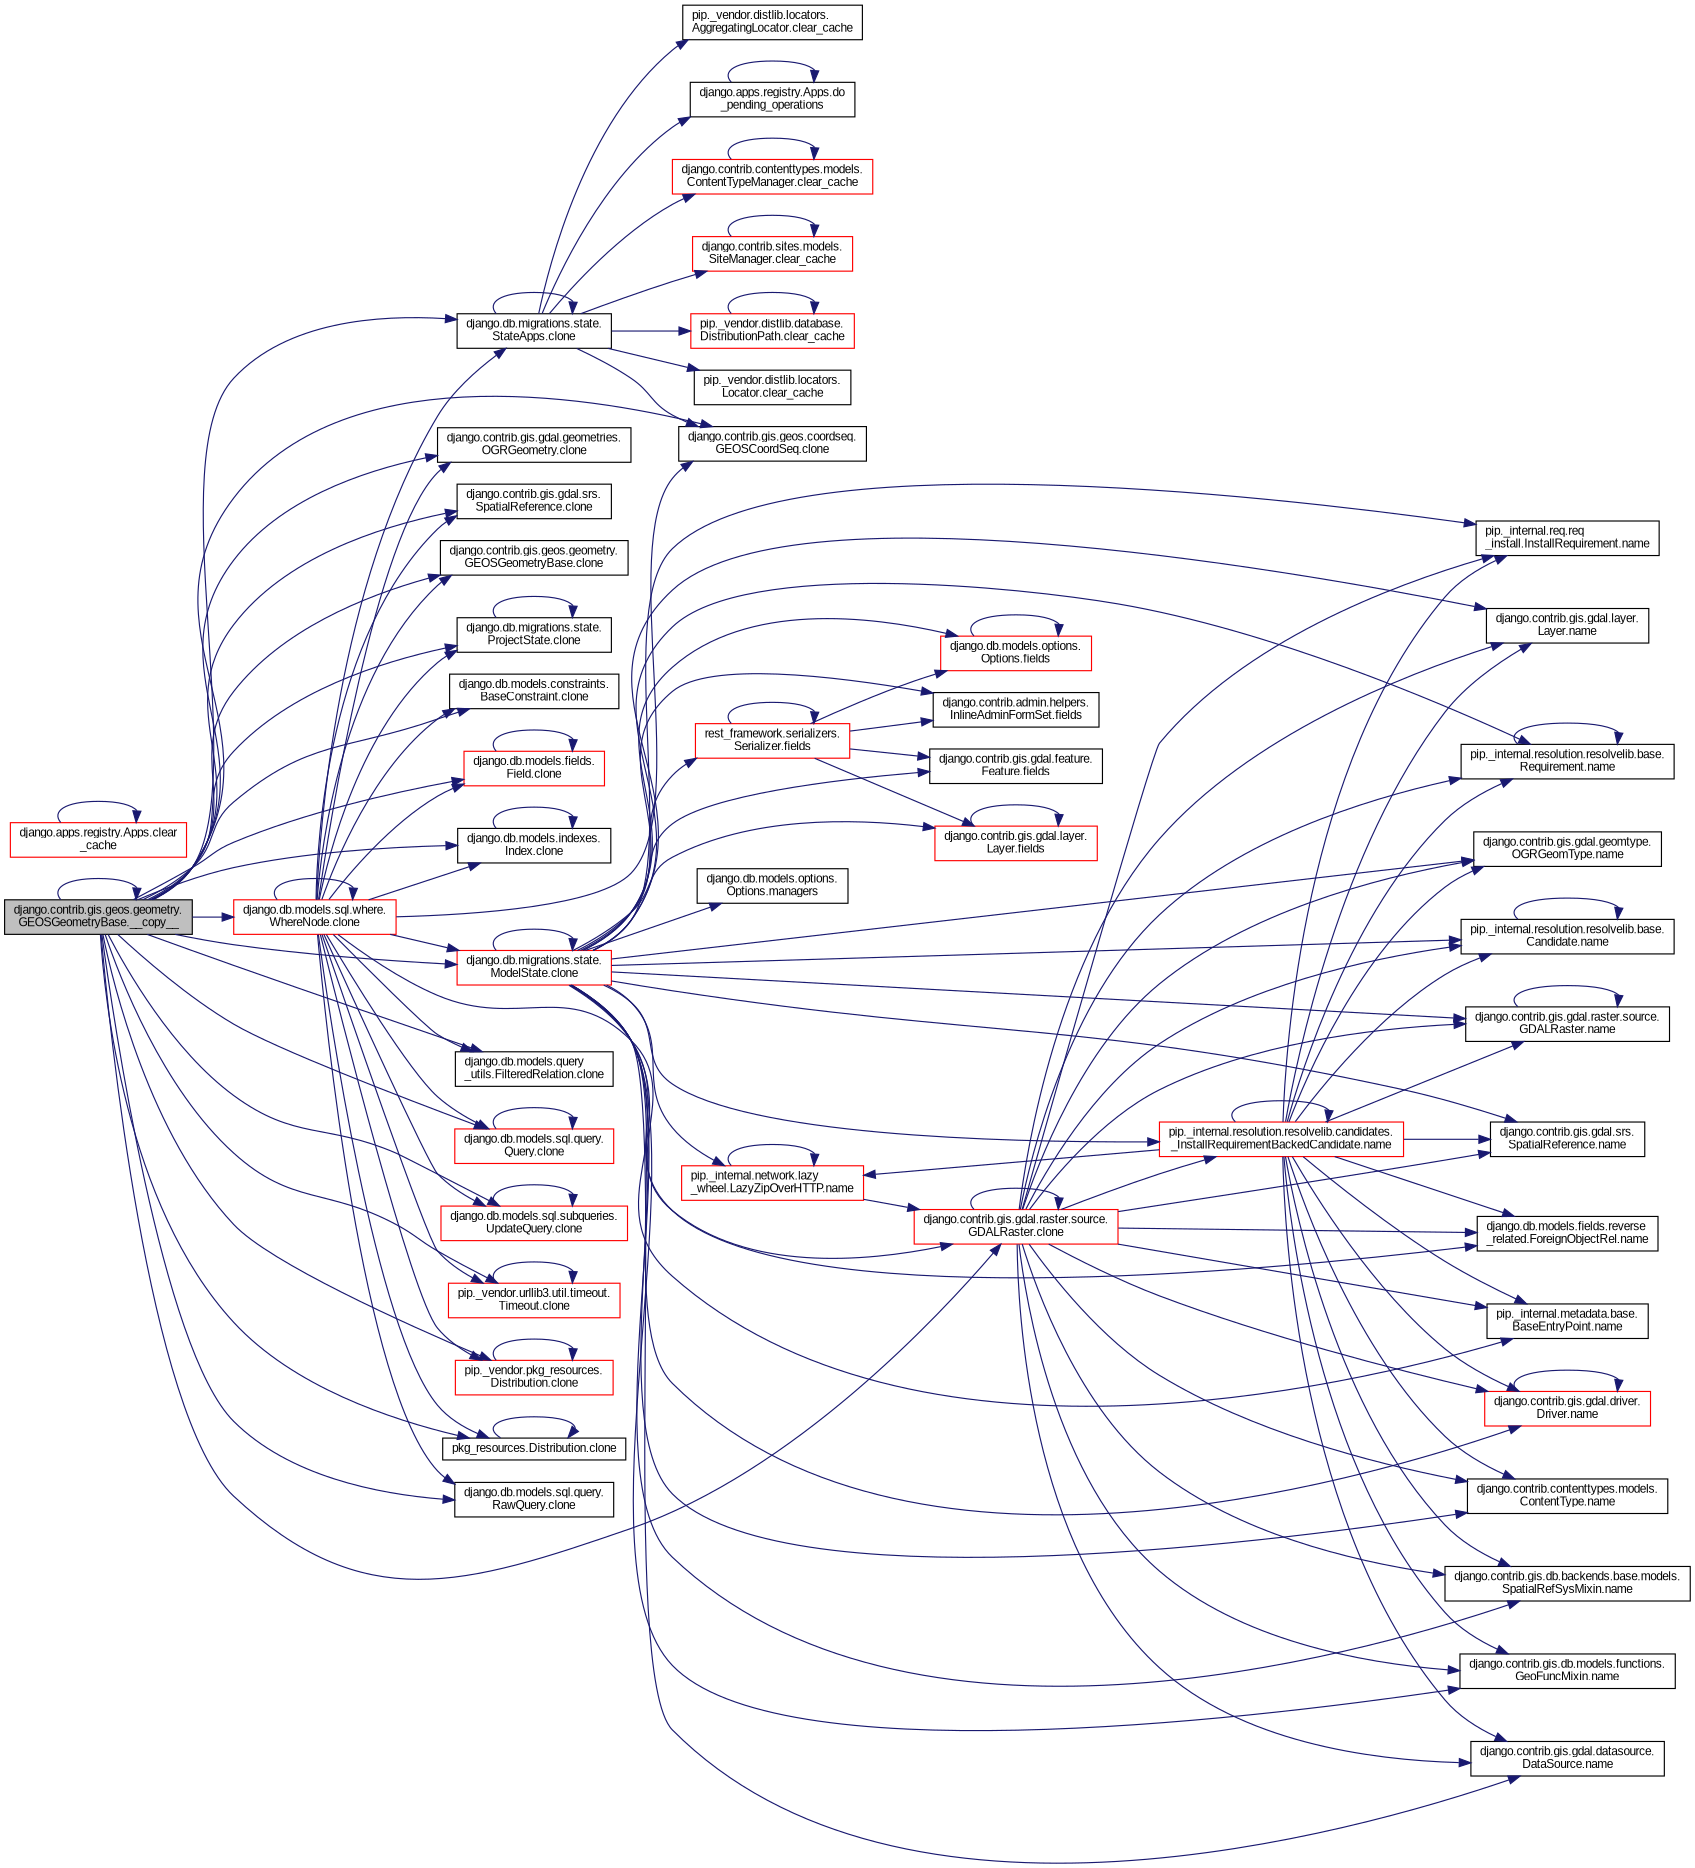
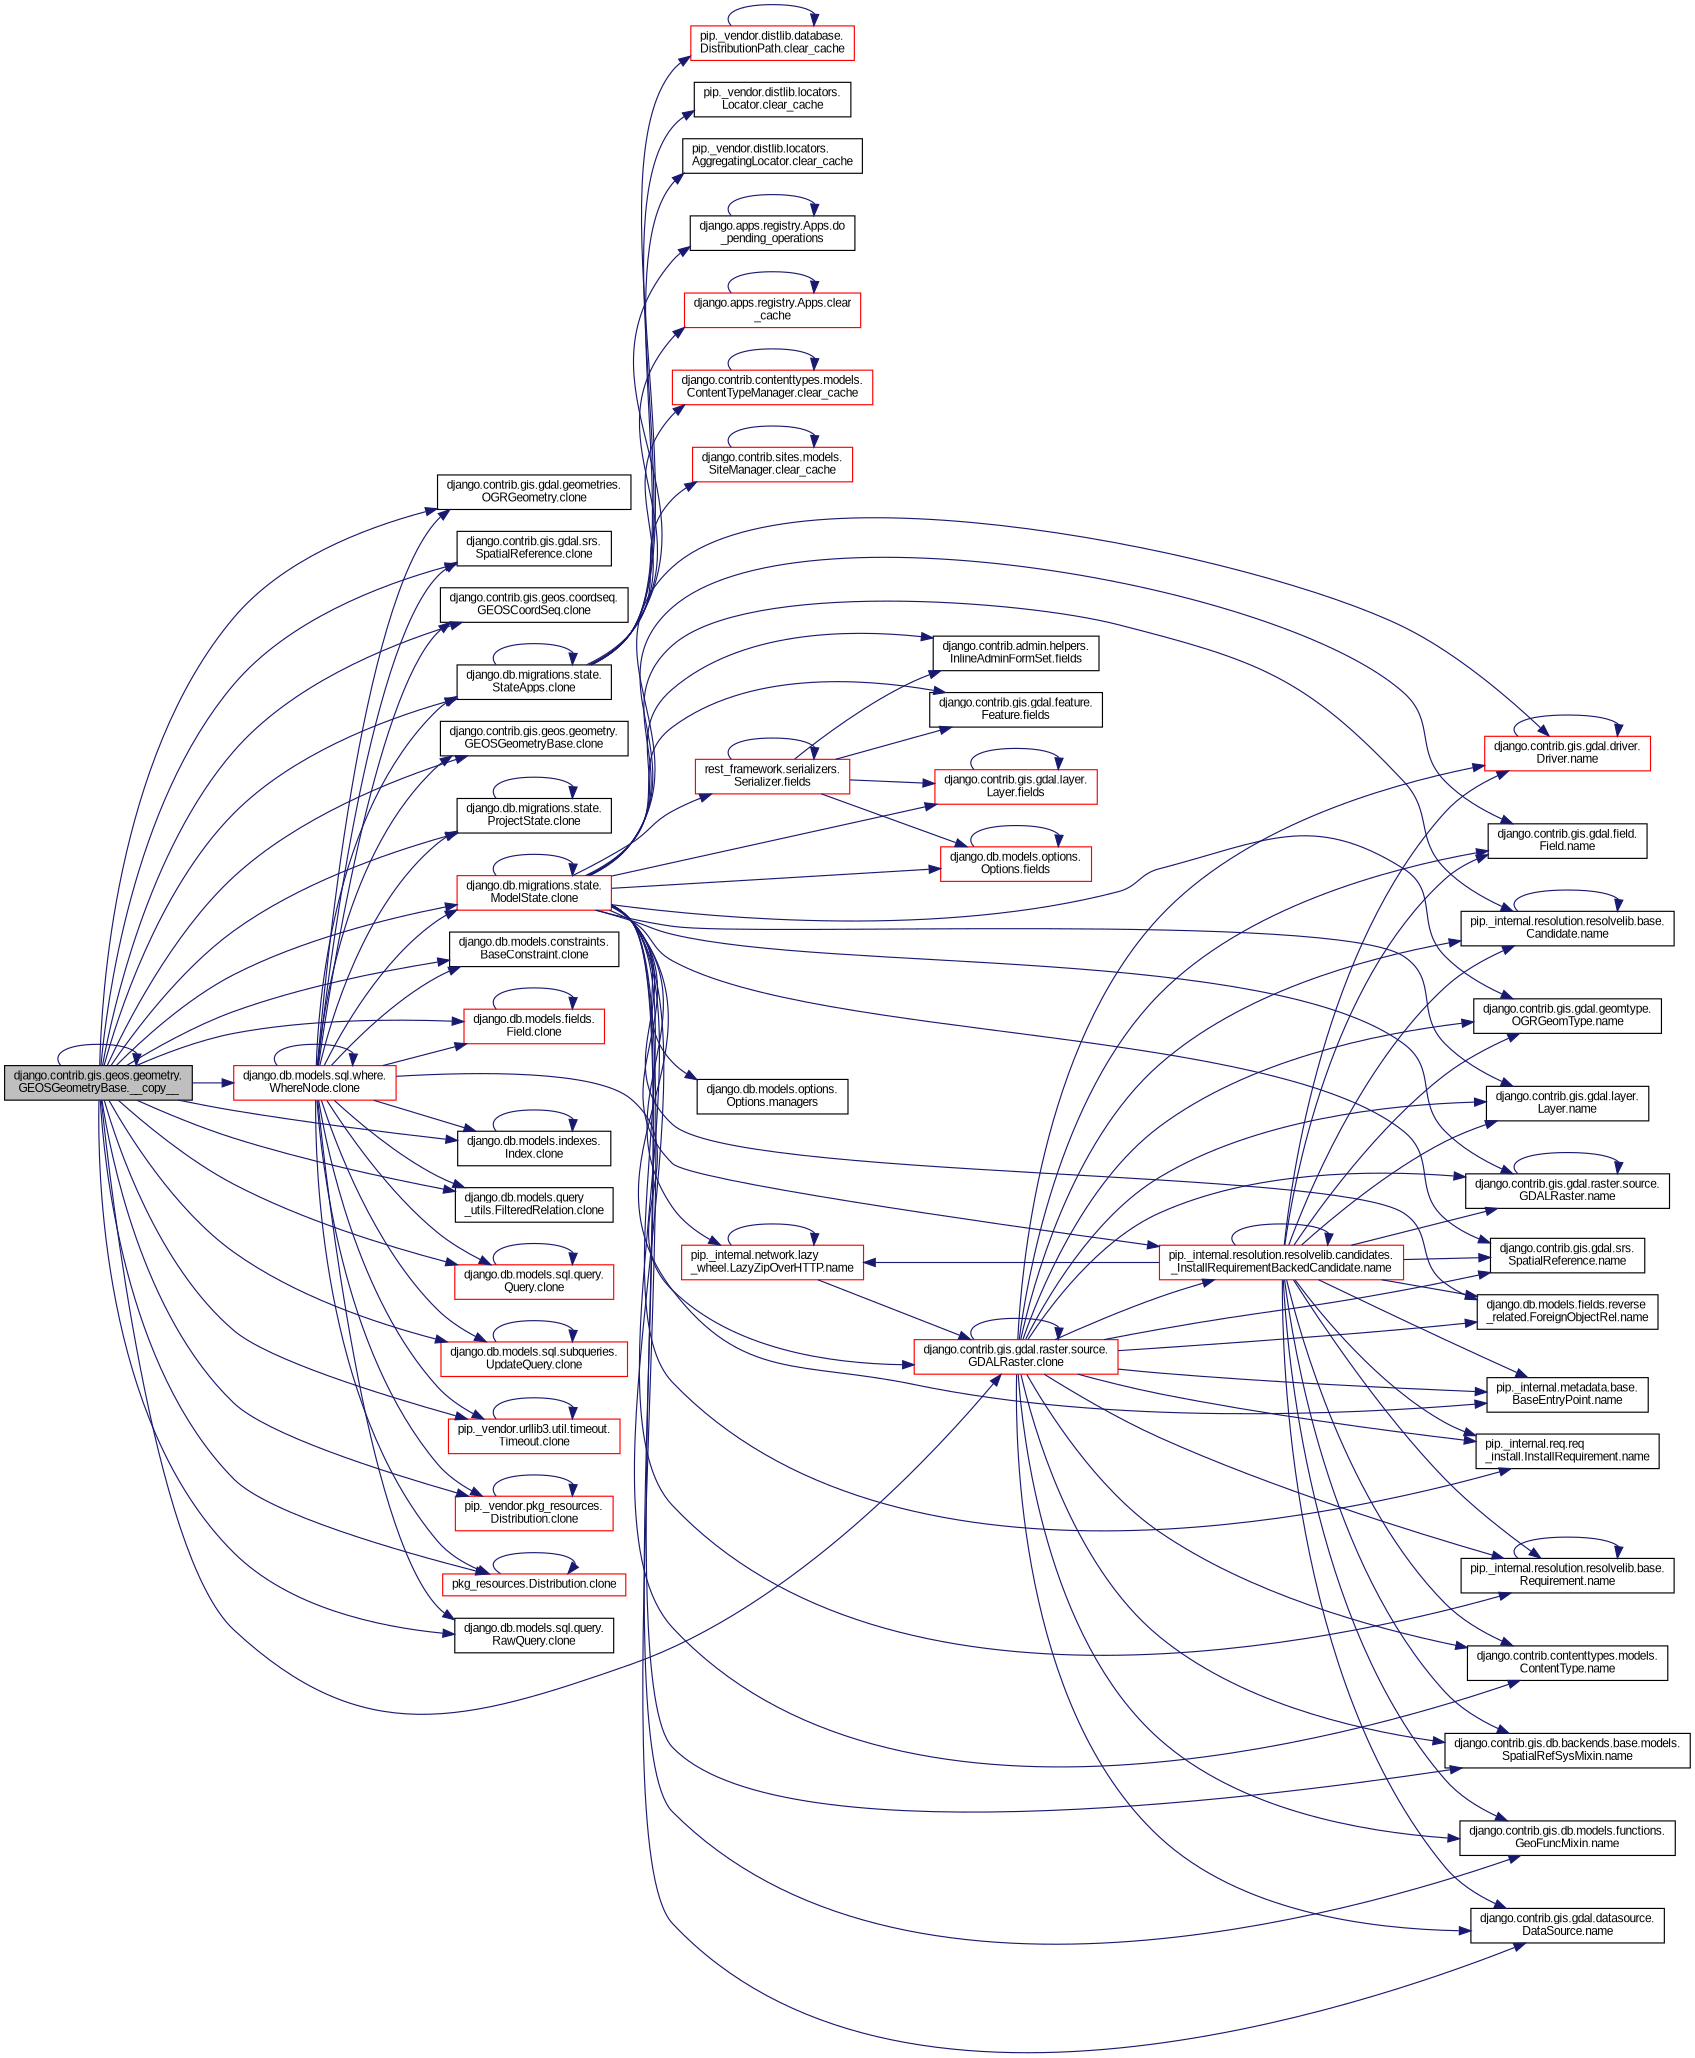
  digraph {
    fontname="Liberation Sans"
    rankdir=LR
    node [color=black fillcolor=white fontname="Liberation Sans" fontsize=10 shape=record style=filled]
    edge [color=midnightblue fontname="Liberation Sans" fontsize=10 labelfontname=Helvetica labelfontsize=10 style=solid]
    n1 [fillcolor=grey75 fontcolor=black height=0.2 label="django.contrib.gis.geos.geometry.\lGEOSGeometryBase.__copy__" width=0.4]
    n2 [height=0.2 label="django.contrib.gis.gdal.geometries.\lOGRGeometry.clone" width=0.4]
    n3 [height=0.2 label="django.contrib.gis.gdal.srs.\lSpatialReference.clone" width=0.4]
    n4 [height=0.2 label="django.contrib.gis.geos.coordseq.\lGEOSCoordSeq.clone" width=0.4]
    n5 [height=0.2 label="django.contrib.gis.geos.geometry.\lGEOSGeometryBase.clone" width=0.4]
    n6 [height=0.2 label="django.db.migrations.state.\lProjectState.clone" width=0.4]
    n7 [height=0.2 label="django.db.migrations.state.\lStateApps.clone" width=0.4]
    n8 [color=red height=0.2 label="django.db.migrations.state.\lModelState.clone" width=0.4]
    n9 [height=0.2 label="django.db.models.constraints.\lBaseConstraint.clone" width=0.4]
    n10 [color=red height=0.2 label="django.db.models.fields.\lField.clone" width=0.4]
    n11 [height=0.2 label="django.db.models.indexes.\lIndex.clone" width=0.4]
    n12 [height=0.2 label="django.db.models.query\l_utils.FilteredRelation.clone" width=0.4]
    n13 [color=red height=0.2 label="django.db.models.sql.query.\lQuery.clone" width=0.4]
    n14 [color=red height=0.2 label="django.db.models.sql.subqueries.\lUpdateQuery.clone" width=0.4]
    n15 [color=red height=0.2 label="django.db.models.sql.where.\lWhereNode.clone" width=0.4]
    n16 [color=red height=0.2 label="pip._vendor.urllib3.util.timeout.\lTimeout.clone" width=0.4]
    n17 [color=red height=0.2 label="pip._vendor.pkg_resources.\lDistribution.clone" width=0.4]
-   n18 [height=0.2 label="pkg_resources.Distribution.clone" width=0.4]
+   n18 [color=red height=0.2 label="pkg_resources.Distribution.clone" width=0.4]
    n19 [color=red height=0.2 label="django.contrib.gis.gdal.raster.source.\lGDALRaster.clone" width=0.4]
    n20 [height=0.2 label="django.db.models.sql.query.\lRawQuery.clone" width=0.4]
    n21 [color=red height=0.2 label="django.apps.registry.Apps.clear\l_cache" width=0.4]
    n22 [color=red height=0.2 label="django.contrib.contenttypes.models.\lContentTypeManager.clear_cache" width=0.4]
    n23 [color=red height=0.2 label="django.contrib.sites.models.\lSiteManager.clear_cache" width=0.4]
    n24 [color=red height=0.2 label="pip._vendor.distlib.database.\lDistributionPath.clear_cache" width=0.4]
    n25 [height=0.2 label="pip._vendor.distlib.locators.\lLocator.clear_cache" width=0.4]
    n26 [height=0.2 label="pip._vendor.distlib.locators.\lAggregatingLocator.clear_cache" width=0.4]
    n27 [height=0.2 label="django.apps.registry.Apps.do\l_pending_operations" width=0.4]
    n28 [height=0.2 label="django.contrib.admin.helpers.\lInlineAdminFormSet.fields" width=0.4]
    n29 [height=0.2 label="django.contrib.gis.gdal.feature.\lFeature.fields" width=0.4]
    n30 [color=red height=0.2 label="django.contrib.gis.gdal.layer.\lLayer.fields" width=0.4]
    n31 [color=red height=0.2 label="django.db.models.options.\lOptions.fields" width=0.4]
    n32 [color=red height=0.2 label="rest_framework.serializers.\lSerializer.fields" width=0.4]
    n33 [height=0.2 label="django.db.models.options.\lOptions.managers" width=0.4]
    n34 [height=0.2 label="django.contrib.contenttypes.models.\lContentType.name" width=0.4]
    n35 [height=0.2 label="django.contrib.gis.db.backends.base.models.\lSpatialRefSysMixin.name" width=0.4]
    n36 [height=0.2 label="django.contrib.gis.db.models.functions.\lGeoFuncMixin.name" width=0.4]
    n37 [height=0.2 label="django.contrib.gis.gdal.datasource.\lDataSource.name" width=0.4]
    n38 [color=red height=0.2 label="django.contrib.gis.gdal.driver.\lDriver.name" width=0.4]
+   n39 [height=0.2 label="django.contrib.gis.gdal.field.\lField.name" width=0.4]
    n40 [height=0.2 label="django.contrib.gis.gdal.geomtype.\lOGRGeomType.name" width=0.4]
    n41 [height=0.2 label="django.contrib.gis.gdal.layer.\lLayer.name" width=0.4]
    n42 [height=0.2 label="django.contrib.gis.gdal.raster.source.\lGDALRaster.name" width=0.4]
    n43 [height=0.2 label="django.contrib.gis.gdal.srs.\lSpatialReference.name" width=0.4]
    n44 [height=0.2 label="django.db.models.fields.reverse\l_related.ForeignObjectRel.name" width=0.4]
    n45 [height=0.2 label="pip._internal.metadata.base.\lBaseEntryPoint.name" width=0.4]
    n46 [color=red height=0.2 label="pip._internal.network.lazy\l_wheel.LazyZipOverHTTP.name" width=0.4]
    n47 [height=0.2 label="pip._internal.req.req\l_install.InstallRequirement.name" width=0.4]
    n48 [height=0.2 label="pip._internal.resolution.resolvelib.base.\lRequirement.name" width=0.4]
    n49 [height=0.2 label="pip._internal.resolution.resolvelib.base.\lCandidate.name" width=0.4]
    n50 [color=red height=0.2 label="pip._internal.resolution.resolvelib.candidates.\l_InstallRequirementBackedCandidate.name" width=0.4]
    n1 -> n1
    n1 -> n2
    n1 -> n3
    n1 -> n4
    n1 -> n5
    n1 -> n6
    n1 -> n7
    n1 -> n8
    n1 -> n9
    n1 -> n10
    n1 -> n11
    n1 -> n12
    n1 -> n13
    n1 -> n14
    n1 -> n15
    n1 -> n16
    n1 -> n17
    n1 -> n18
    n1 -> n19
    n1 -> n20
    n6 -> n6
    n7 -> n7
-   n7 -> n4
+   n7 -> n21
    n7 -> n22
    n7 -> n23
    n7 -> n24
    n7 -> n25
    n7 -> n26
    n7 -> n27
    n8 -> n8
    n8 -> n28
    n8 -> n29
    n8 -> n30
    n8 -> n31
    n8 -> n32
    n8 -> n33
    n8 -> n34
    n8 -> n35
    n8 -> n36
    n8 -> n37
    n8 -> n38
+   n8 -> n39
    n8 -> n40
    n8 -> n41
    n8 -> n42
    n8 -> n43
    n8 -> n44
    n8 -> n45
    n8 -> n46
    n8 -> n47
    n8 -> n48
    n8 -> n49
    n8 -> n50
    n10 -> n10
    n11 -> n11
    n13 -> n13
    n14 -> n14
    n15 -> n2
    n15 -> n3
    n15 -> n4
    n15 -> n5
    n15 -> n6
    n15 -> n7
    n15 -> n8
    n15 -> n9
    n15 -> n10
    n15 -> n11
    n15 -> n12
    n15 -> n13
    n15 -> n14
    n15 -> n15
    n15 -> n16
    n15 -> n17
    n15 -> n18
    n15 -> n19
    n15 -> n20
    n16 -> n16
    n17 -> n17
    n18 -> n18
    n19 -> n19
    n19 -> n34
    n19 -> n35
    n19 -> n36
    n19 -> n37
    n19 -> n38
+   n19 -> n39
    n19 -> n40
    n19 -> n41
    n19 -> n42
    n19 -> n43
    n19 -> n44
    n19 -> n45
    n19 -> n47
    n19 -> n48
    n19 -> n49
    n19 -> n50
    n21 -> n21
    n22 -> n22
    n23 -> n23
    n24 -> n24
    n27 -> n27
    n30 -> n30
    n31 -> n31
    n32 -> n28
    n32 -> n29
    n32 -> n30
    n32 -> n31
    n32 -> n32
    n38 -> n38
    n42 -> n42
    n46 -> n19
    n46 -> n46
    n48 -> n48
    n49 -> n49
    n50 -> n34
    n50 -> n35
    n50 -> n36
    n50 -> n37
    n50 -> n38
+   n50 -> n39
    n50 -> n40
    n50 -> n41
    n50 -> n42
    n50 -> n43
    n50 -> n44
    n50 -> n45
    n50 -> n46
    n50 -> n47
    n50 -> n48
    n50 -> n49
    n50 -> n50
  }
